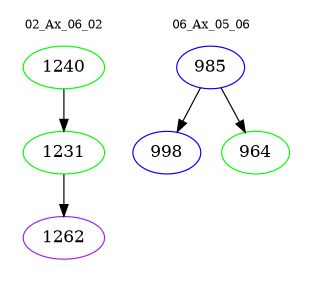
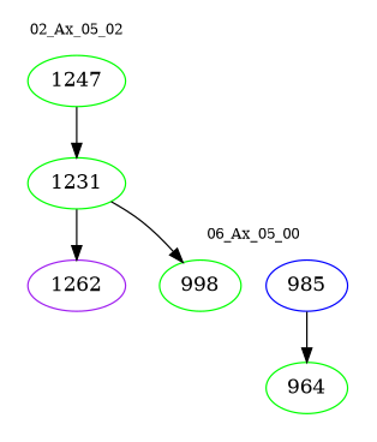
  digraph {
    node [color=green]
    edge [color=black]
    n1 [label=1231]
    n2 [color=purple label=1262]
-   n3 [label=1240]
+   n3 [label=1247]
    n4 [color=blue label=985]
-   n5 [color=blue label=998]
+   n5 [label=998]
    n6 [label=964]
    subgraph cluster_1 {
      color=white
      fontsize=10
-     label="02_Ax_06_02"
+     label="02_Ax_05_02"
      n1
      n2
      n3
    }
    subgraph cluster_2 {
      color=white
      fontsize=10
-     label="06_Ax_05_06"
+     label="06_Ax_05_00"
      n4
      n5
      n6
    }
    n1 -> n2
    n3 -> n1
-   n4 -> n5
+   n1 -> n5
    n4 -> n6
  }
